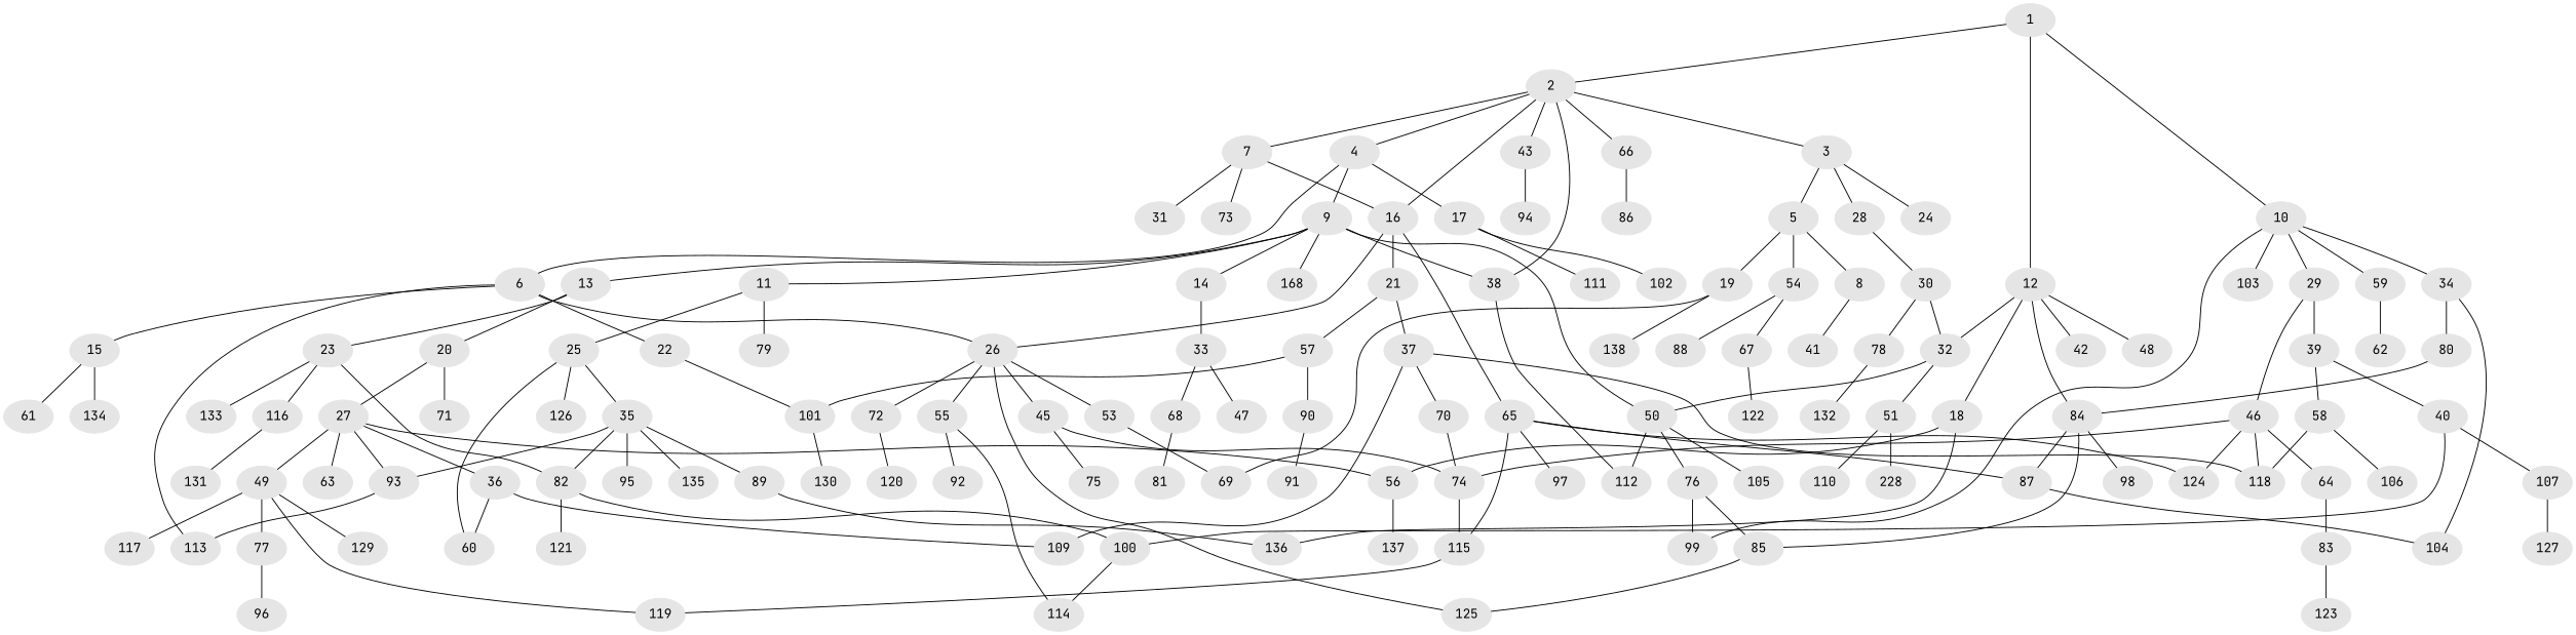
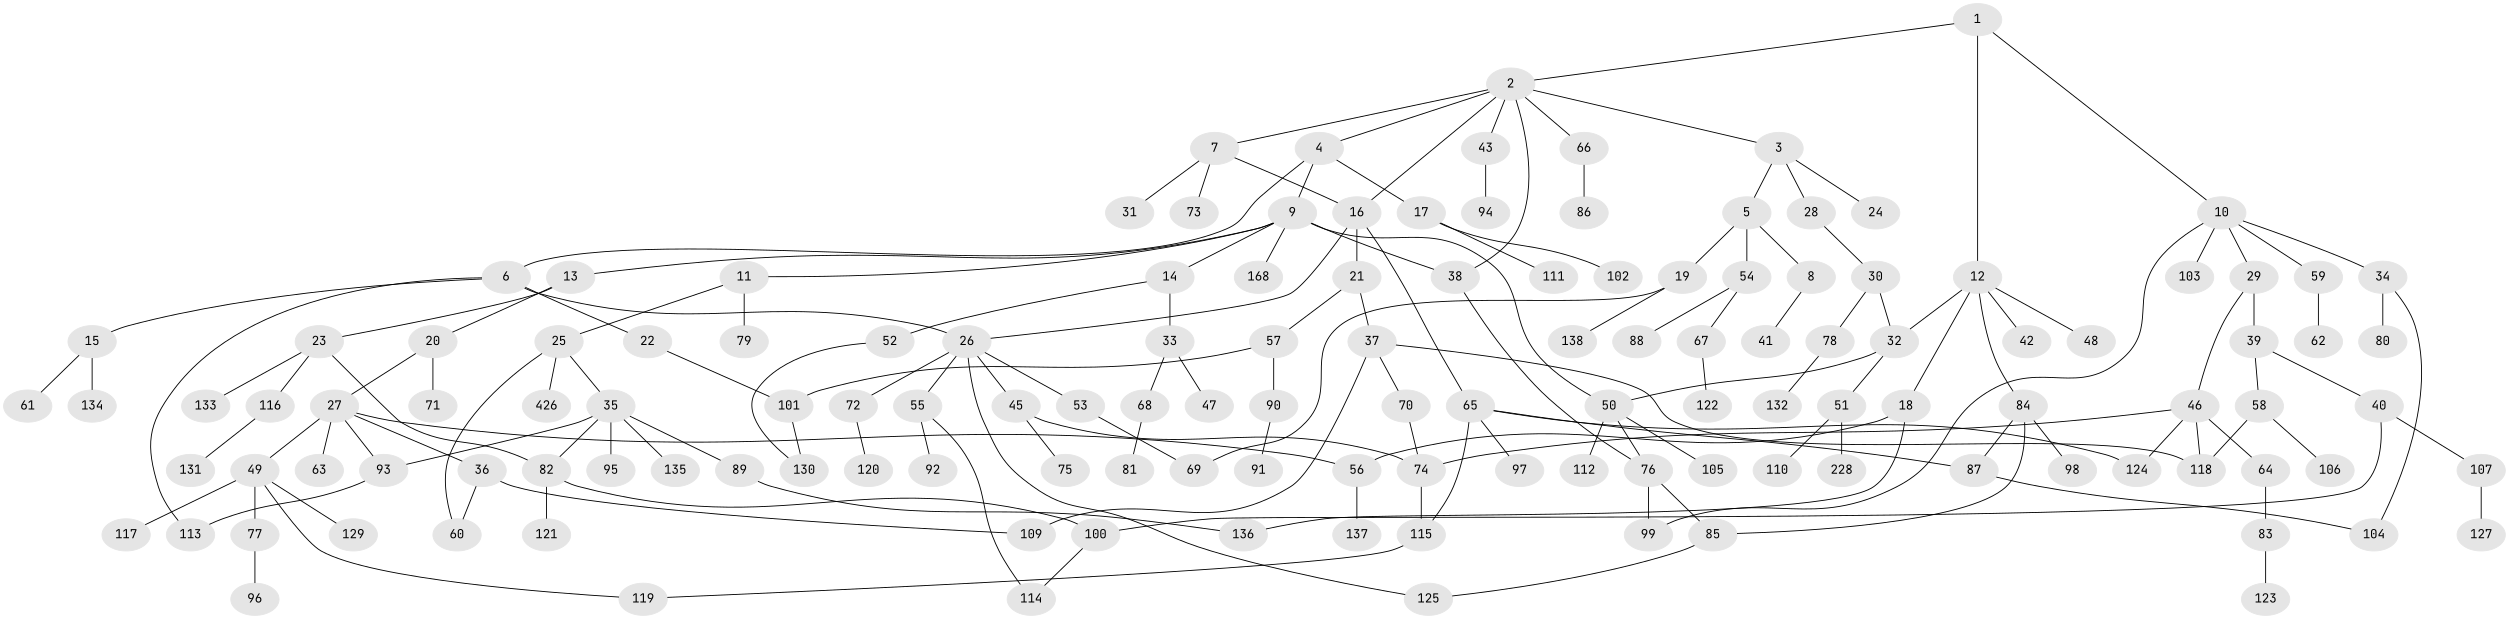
  graph {
    fontname="JetBrains Mono"
    node [color=gray90 fontname="JetBrains Mono" style=filled]
    edge [fontname="JetBrains Mono"]
    1
    2
    10
    12
    3
    4
    7
    16
    38
    43
    66
    29
    34
    59
    99
    103
    18
    32
    42
    48
    84
    5
    24
    28
    6
    9
    17
    31
    73
    26
    21
    65
    76
    94
    86
    8
    19
    54
    30
    15
    22
    113
    11
    13
    14
    50
    n47 [label=168]
    102
    111
    41
    69
    138
    67
    88
    61
    134
    101
    45
    53
    55
    72
    125
    25
    79
    20
    23
    33
+   52
    105
    112
    39
    46
    104
    80
    62
    35
    60
-   126
+   126 [label=426]
    56
    136
    51
    87
    85
    98
    27
    71
    82
    116
    133
    47
    68
    130
    37
    57
    124
    97
    115
    137
    36
    49
    63
    93
    109
    70
    118
    90
    100
    121
    131
    89
    95
    135
    74
    75
    92
    114
    120
    77
    117
    119
    129
    78
    40
    58
    64
    132
    110
    n128 [label=228]
    81
    107
    106
    127
    83
    96
    122
    91
    123
    1 -- 2
    1 -- 10
    1 -- 12
    2 -- 3
    2 -- 4
    2 -- 7
    2 -- 16
    2 -- 38
    2 -- 43
    2 -- 66
    10 -- 29
    10 -- 34
    10 -- 59
    10 -- 99
    10 -- 103
    12 -- 18
    12 -- 32
    12 -- 42
    12 -- 48
    12 -- 84
    3 -- 5
    3 -- 24
    3 -- 28
    4 -- 6
    4 -- 9
    4 -- 17
    7 -- 16
    7 -- 31
    7 -- 73
    16 -- 26
    16 -- 21
    16 -- 65
-   38 -- 112
+   38 -- 76
    43 -- 94
    66 -- 86
    29 -- 39
    29 -- 46
    34 -- 104
    34 -- 80
    59 -- 62
    18 -- 56
    18 -- 136
    32 -- 50
    32 -- 51
    84 -- 87
    84 -- 85
    84 -- 98
    5 -- 8
    5 -- 19
    5 -- 54
    28 -- 30
    6 -- 26
    6 -- 15
    6 -- 22
    6 -- 113
    9 -- 38
    9 -- 11
    9 -- 13
    9 -- 14
    9 -- 50
    9 -- n47
    17 -- 102
    17 -- 111
    26 -- 45
    26 -- 53
    26 -- 55
    26 -- 72
    26 -- 125
    21 -- 37
    21 -- 57
    65 -- 87
    65 -- 124
    65 -- 97
    65 -- 115
    76 -- 99
    76 -- 85
    8 -- 41
    19 -- 69
    19 -- 138
    54 -- 67
    54 -- 88
    30 -- 32
    30 -- 78
    15 -- 61
    15 -- 134
    22 -- 101
    11 -- 25
    11 -- 79
    13 -- 20
    13 -- 23
    14 -- 33
+   14 -- 52
    50 -- 76
    50 -- 105
    50 -- 112
    67 -- 122
    101 -- 130
    45 -- 74
    45 -- 75
    53 -- 69
    55 -- 92
    55 -- 114
    72 -- 120
    25 -- 35
    25 -- 60
    25 -- 126
    20 -- 27
    20 -- 71
    23 -- 82
    23 -- 116
    23 -- 133
    33 -- 47
    33 -- 68
+   52 -- 130
    39 -- 40
    39 -- 58
    46 -- 124
    46 -- 118
    46 -- 74
    46 -- 64
-   80 -- 84
    35 -- 82
    35 -- 93
    35 -- 89
    35 -- 95
    35 -- 135
    56 -- 137
    51 -- 110
    51 -- n128
    87 -- 104
    85 -- 125
    27 -- 56
    27 -- 36
    27 -- 49
    27 -- 63
    27 -- 93
    82 -- 100
    82 -- 121
    116 -- 131
    68 -- 81
    37 -- 109
    37 -- 70
    37 -- 118
    57 -- 101
    57 -- 90
    115 -- 119
    36 -- 60
    36 -- 109
    49 -- 77
    49 -- 117
    49 -- 119
    49 -- 129
    93 -- 113
    70 -- 74
    90 -- 91
    100 -- 114
    89 -- 136
    74 -- 115
    77 -- 96
    78 -- 132
    40 -- 100
    40 -- 107
    58 -- 118
    58 -- 106
    64 -- 83
    107 -- 127
    83 -- 123
  }
